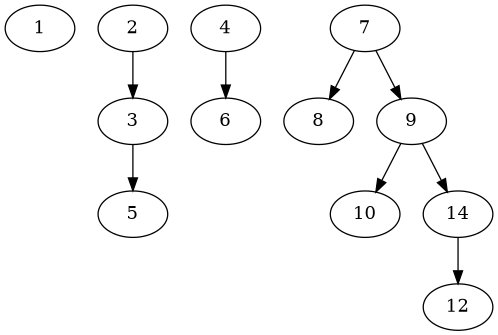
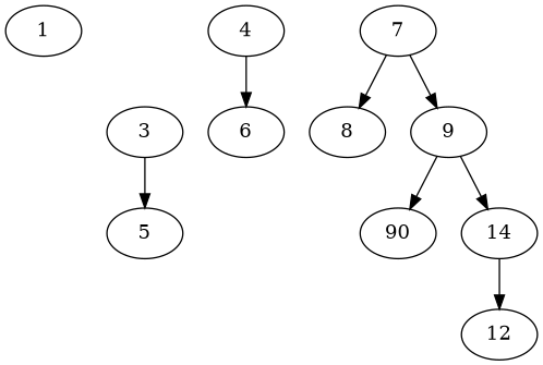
  digraph {
    node [alpha=0.03]
    1 [expect_size=139422193275633664]
-   2 [alpha=0.13 expect_size=637613868369051648]
    3 [alpha=0.12 expect_size=1521034951917568000]
    5 [expect_size=56813729144111104]
    4 [alpha=0.19 expect_size=13432113413668182]
    6 [expect_size=6808874012284544]
    7 [alpha=0.11 expect_size=208853193473633]
    8 [alpha=0.12 expect_size=8134870399991434]
    9 [alpha=0.18 expect_size=716525797493440512]
-   10 [alpha=0.13 expect_size=9113165224738816]
+   10 [alpha=0.13 expect_size=9113165224738816 label=90]
    n11 [alpha=0.01 expect_size=156263748187500 label=14]
    12 [alpha=0.04 expect_size=1306934882001874]
-   2 -> 3
    3 -> 5
    4 -> 6
    7 -> 8
    7 -> 9
    9 -> 10
    9 -> n11
    n11 -> 12
  }
